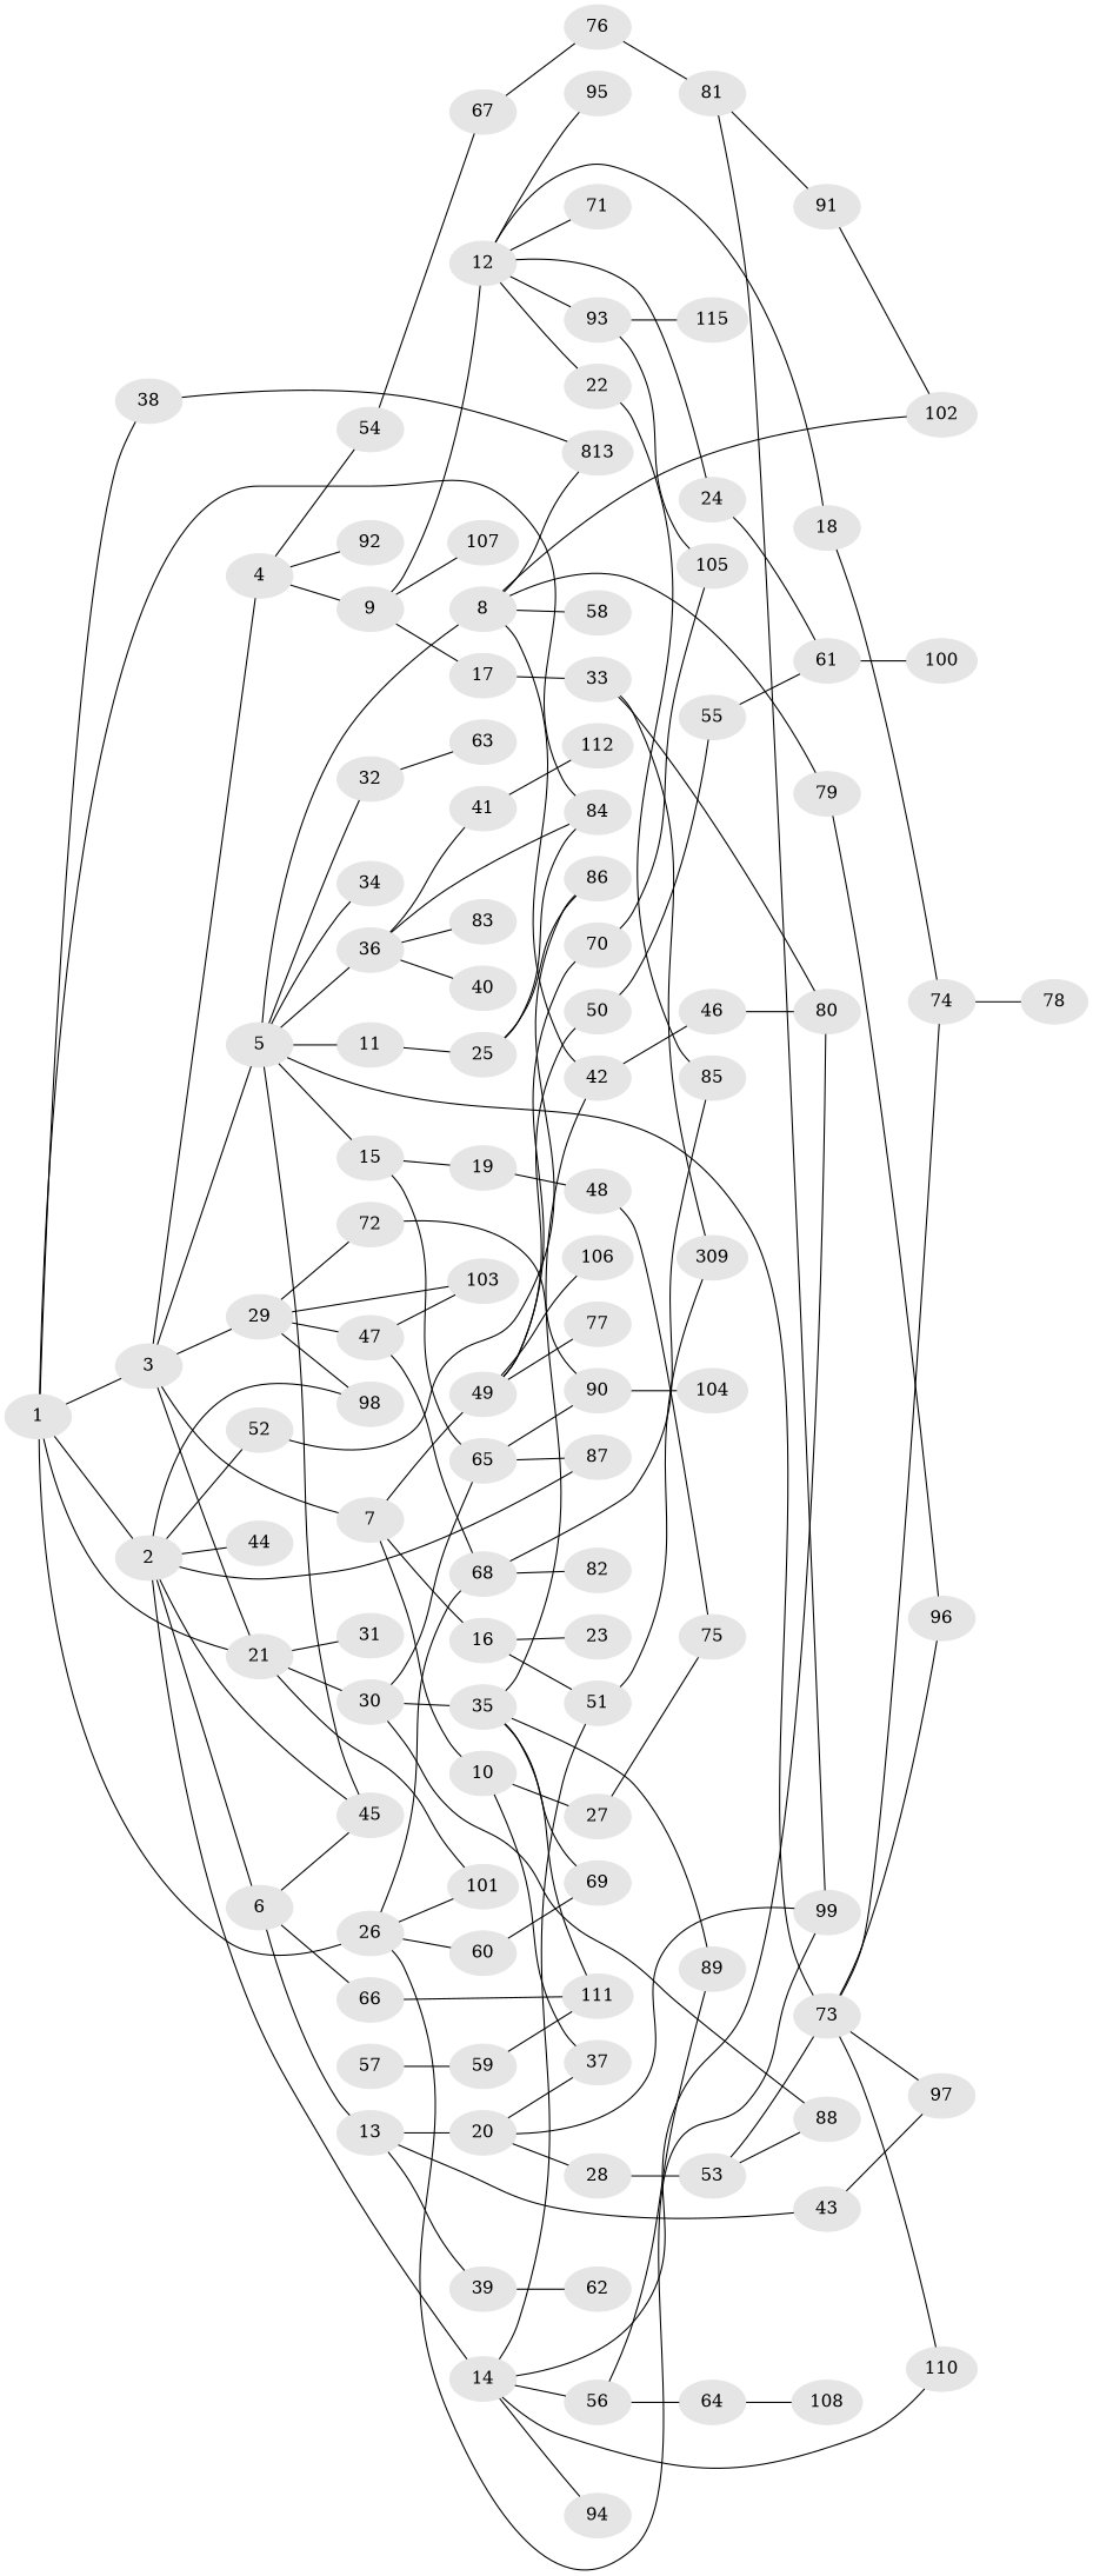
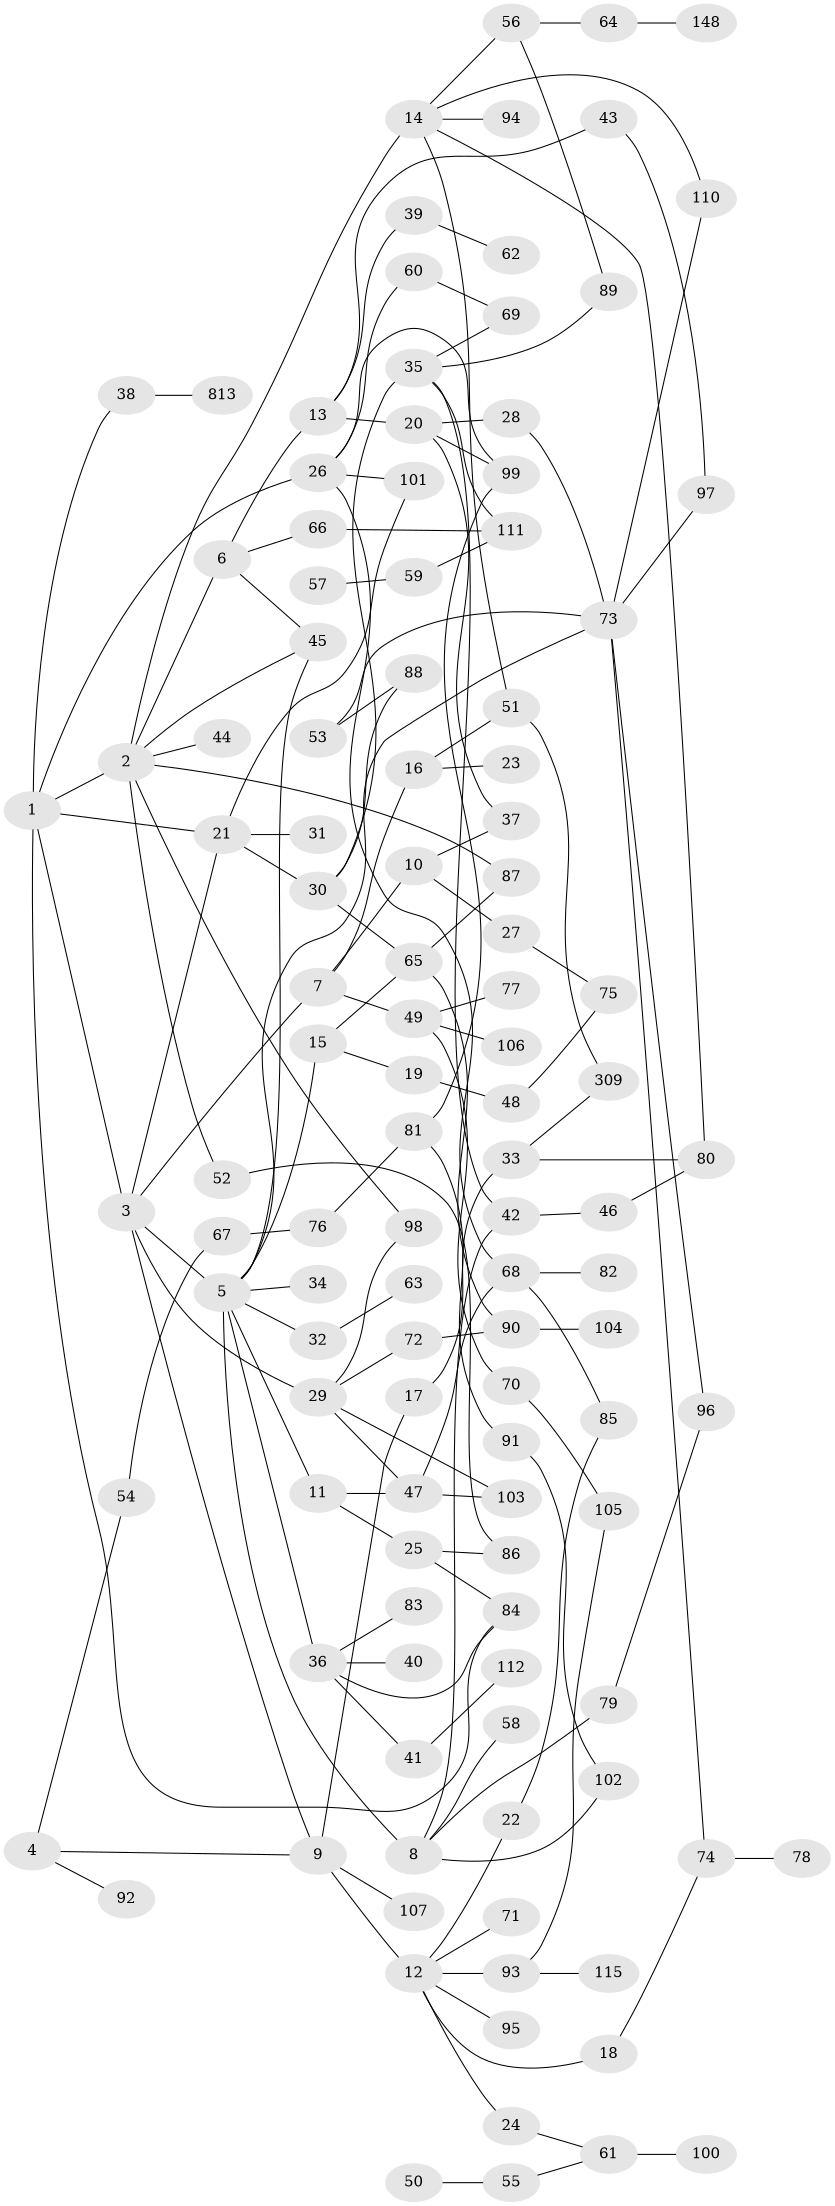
  graph {
    rankdir=LR
    node [color=gray90 style=filled]
    1
    2
    3
    21
    26
    38
    84
    6
    14
    44
    45
    52
    87
    98
    4
    5
    7
    29
    30
    31
    101
    99
    60
    68
    n25 [label=813]
    13
    66
    51
    56
    80
    94
    110
    86
    9
    54
    92
    8
    11
    15
    32
    34
    36
    73
    10
    16
    49
    47
    72
    103
    12
    17
    107
    67
    42
    58
    79
    102
    25
    19
    65
    63
    40
    41
    83
    74
    97
    96
    20
    39
    43
    111
    27
    37
    23
    50
    70
    77
    106
    46
    18
    22
    24
    71
    93
    95
    33
    75
    85
    61
    105
    115
    28
    62
    n94 [label=309]
    89
    64
    48
    90
    78
    53
    35
    88
    100
    69
    82
    112
    57
    59
    55
    76
-   108
+   108 [label=148]
    104
    81
    91
    1 -- 2
    1 -- 3
    1 -- 21
    1 -- 26
    1 -- 38
    1 -- 84
    2 -- 6
    2 -- 14
    2 -- 44
    2 -- 45
    2 -- 52
    2 -- 87
    2 -- 98
    3 -- 21
-   3 -- 4
+   3 -- 9
    3 -- 5
    3 -- 7
    3 -- 29
    21 -- 30
    21 -- 31
    21 -- 101
    26 -- 101
    26 -- 99
    26 -- 60
    26 -- 68
    38 -- n25
    6 -- 45
    6 -- 13
    6 -- 66
    14 -- 51
    14 -- 56
    14 -- 80
    14 -- 94
    14 -- 110
    52 -- 86
    4 -- 9
    4 -- 54
    4 -- 92
    5 -- 45
    5 -- 8
    5 -- 11
    5 -- 15
    5 -- 32
    5 -- 34
    5 -- 36
    5 -- 73
    7 -- 10
    7 -- 16
    7 -- 49
    29 -- 98
    29 -- 47
    29 -- 72
    29 -- 103
    30 -- 65
    30 -- 35
    30 -- 88
    60 -- 69
    68 -- 85
    68 -- 82
    13 -- 20
    13 -- 39
    13 -- 43
    66 -- 111
    51 -- n94
    56 -- 89
    56 -- 64
    9 -- 12
    9 -- 17
    9 -- 107
    54 -- 67
-   8 -- n25
    8 -- 42
    8 -- 58
    8 -- 79
    8 -- 102
+   11 -- 47
    11 -- 25
    15 -- 19
    15 -- 65
    32 -- 63
    36 -- 84
    36 -- 40
    36 -- 41
    36 -- 83
    73 -- 110
    73 -- 74
    73 -- 97
    73 -- 96
    10 -- 27
    10 -- 37
    16 -- 51
    16 -- 23
-   49 -- 50
    49 -- 70
    49 -- 77
    49 -- 106
    47 -- 68
    47 -- 103
    72 -- 90
    12 -- 18
    12 -- 22
    12 -- 24
    12 -- 71
    12 -- 93
    12 -- 95
    17 -- 33
    67 -- 76
    42 -- 46
    79 -- 96
    25 -- 84
    25 -- 86
    19 -- 48
    65 -- 87
    65 -- 90
    41 -- 112
    74 -- 78
    20 -- 99
    20 -- 37
    20 -- 28
    39 -- 62
    43 -- 97
    27 -- 75
    50 -- 55
    70 -- 105
    46 -- 80
    18 -- 74
    22 -- 85
    24 -- 61
    93 -- 105
    93 -- 115
    33 -- 80
    33 -- n94
    61 -- 100
-   28 -- 53
+   28 -- 73
    64 -- 108
    48 -- 75
    90 -- 104
    53 -- 73
    53 -- 88
    35 -- 42
    35 -- 111
    35 -- 89
    35 -- 69
    57 -- 59
    59 -- 111
    55 -- 61
    76 -- 81
    81 -- 99
    81 -- 91
    91 -- 102
  }
